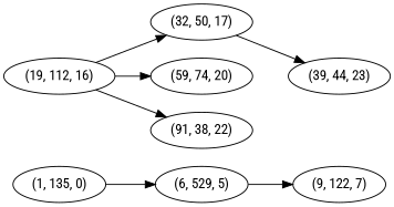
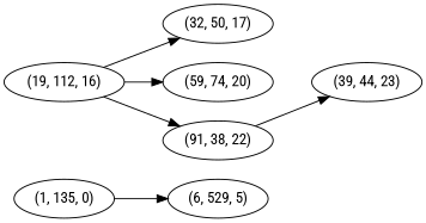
  digraph {
    fontname="Roboto Condensed"
    rankdir=LR
    node [fontname="Roboto Condensed"]
    edge [fontname="Roboto Condensed"]
    n1 [label="(6, 529, 5)"]
    "(1, 135, 0)"
-   "(9, 122, 7)"
    "(19, 112, 16)"
    "(32, 50, 17)"
    "(59, 74, 20)"
    n7 [label="(91, 38, 22)"]
    "(39, 44, 23)"
-   n1 -> "(9, 122, 7)"
    "(1, 135, 0)" -> n1
    "(19, 112, 16)" -> "(32, 50, 17)"
    "(19, 112, 16)" -> "(59, 74, 20)"
    "(19, 112, 16)" -> n7
-   "(32, 50, 17)" -> "(39, 44, 23)"
+   n7 -> "(39, 44, 23)"
  }
